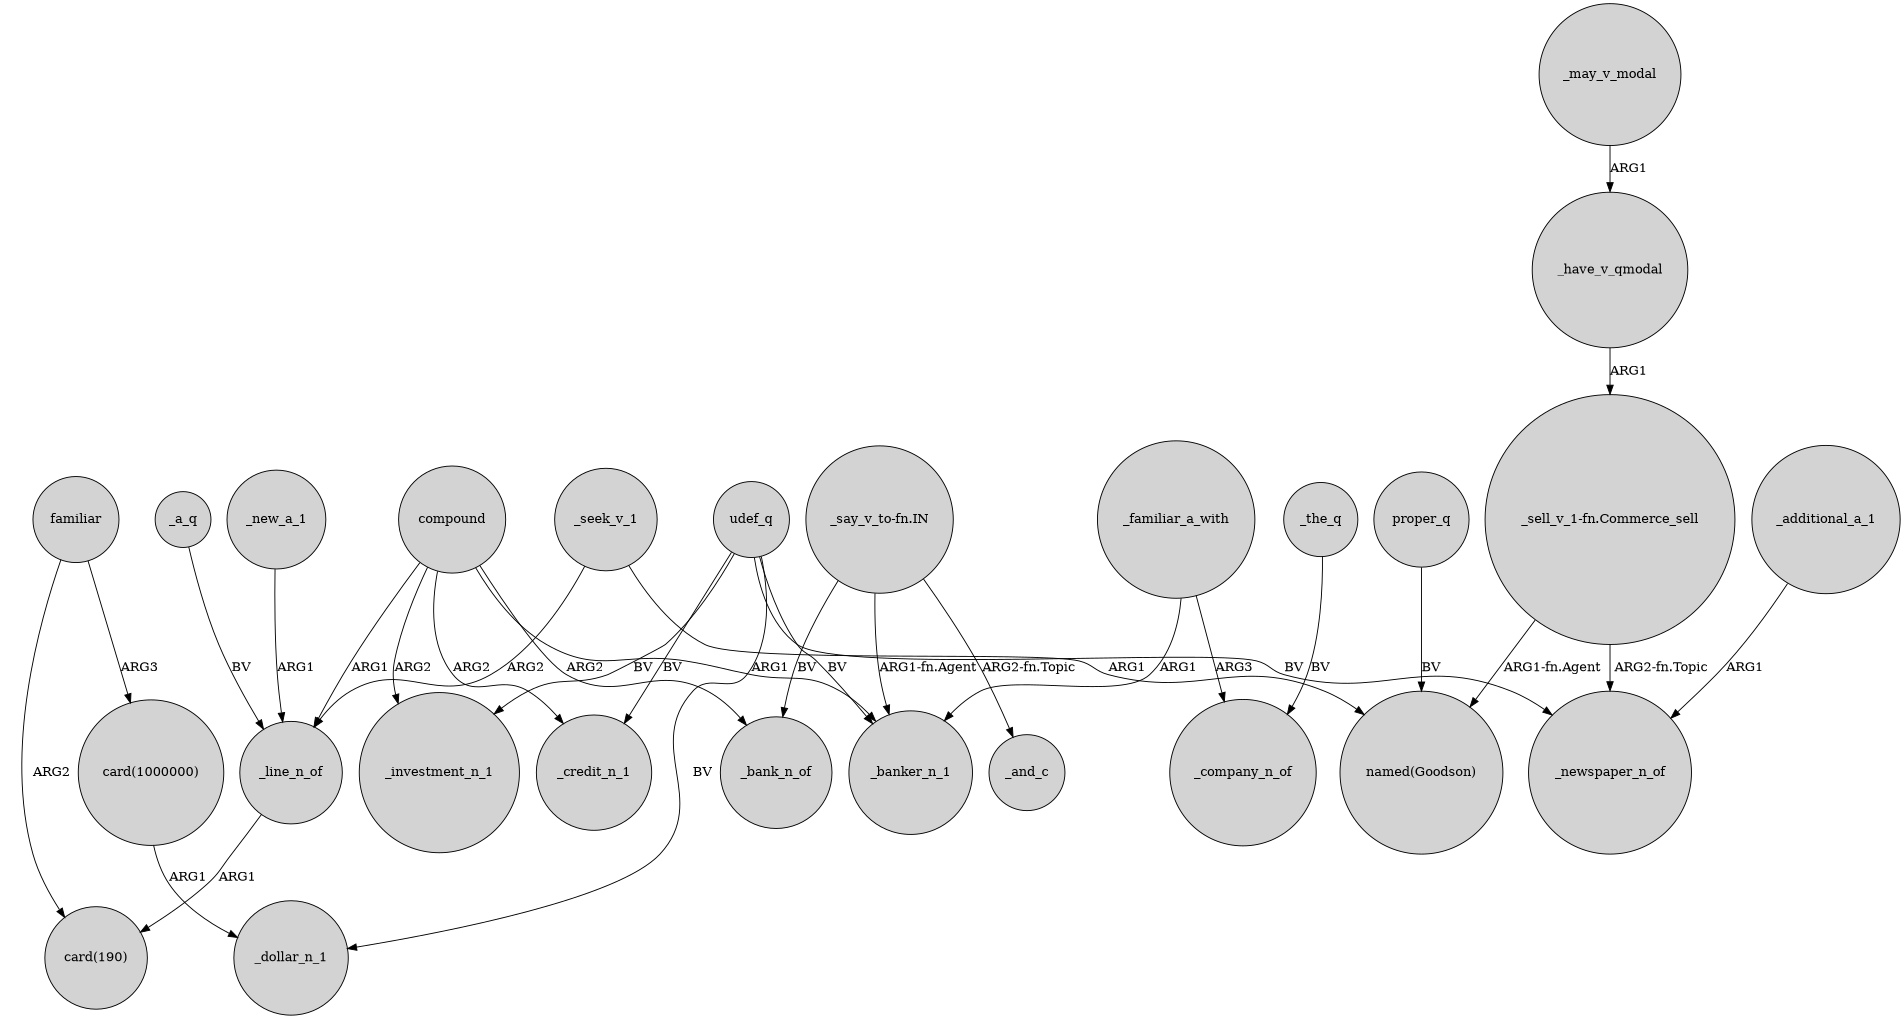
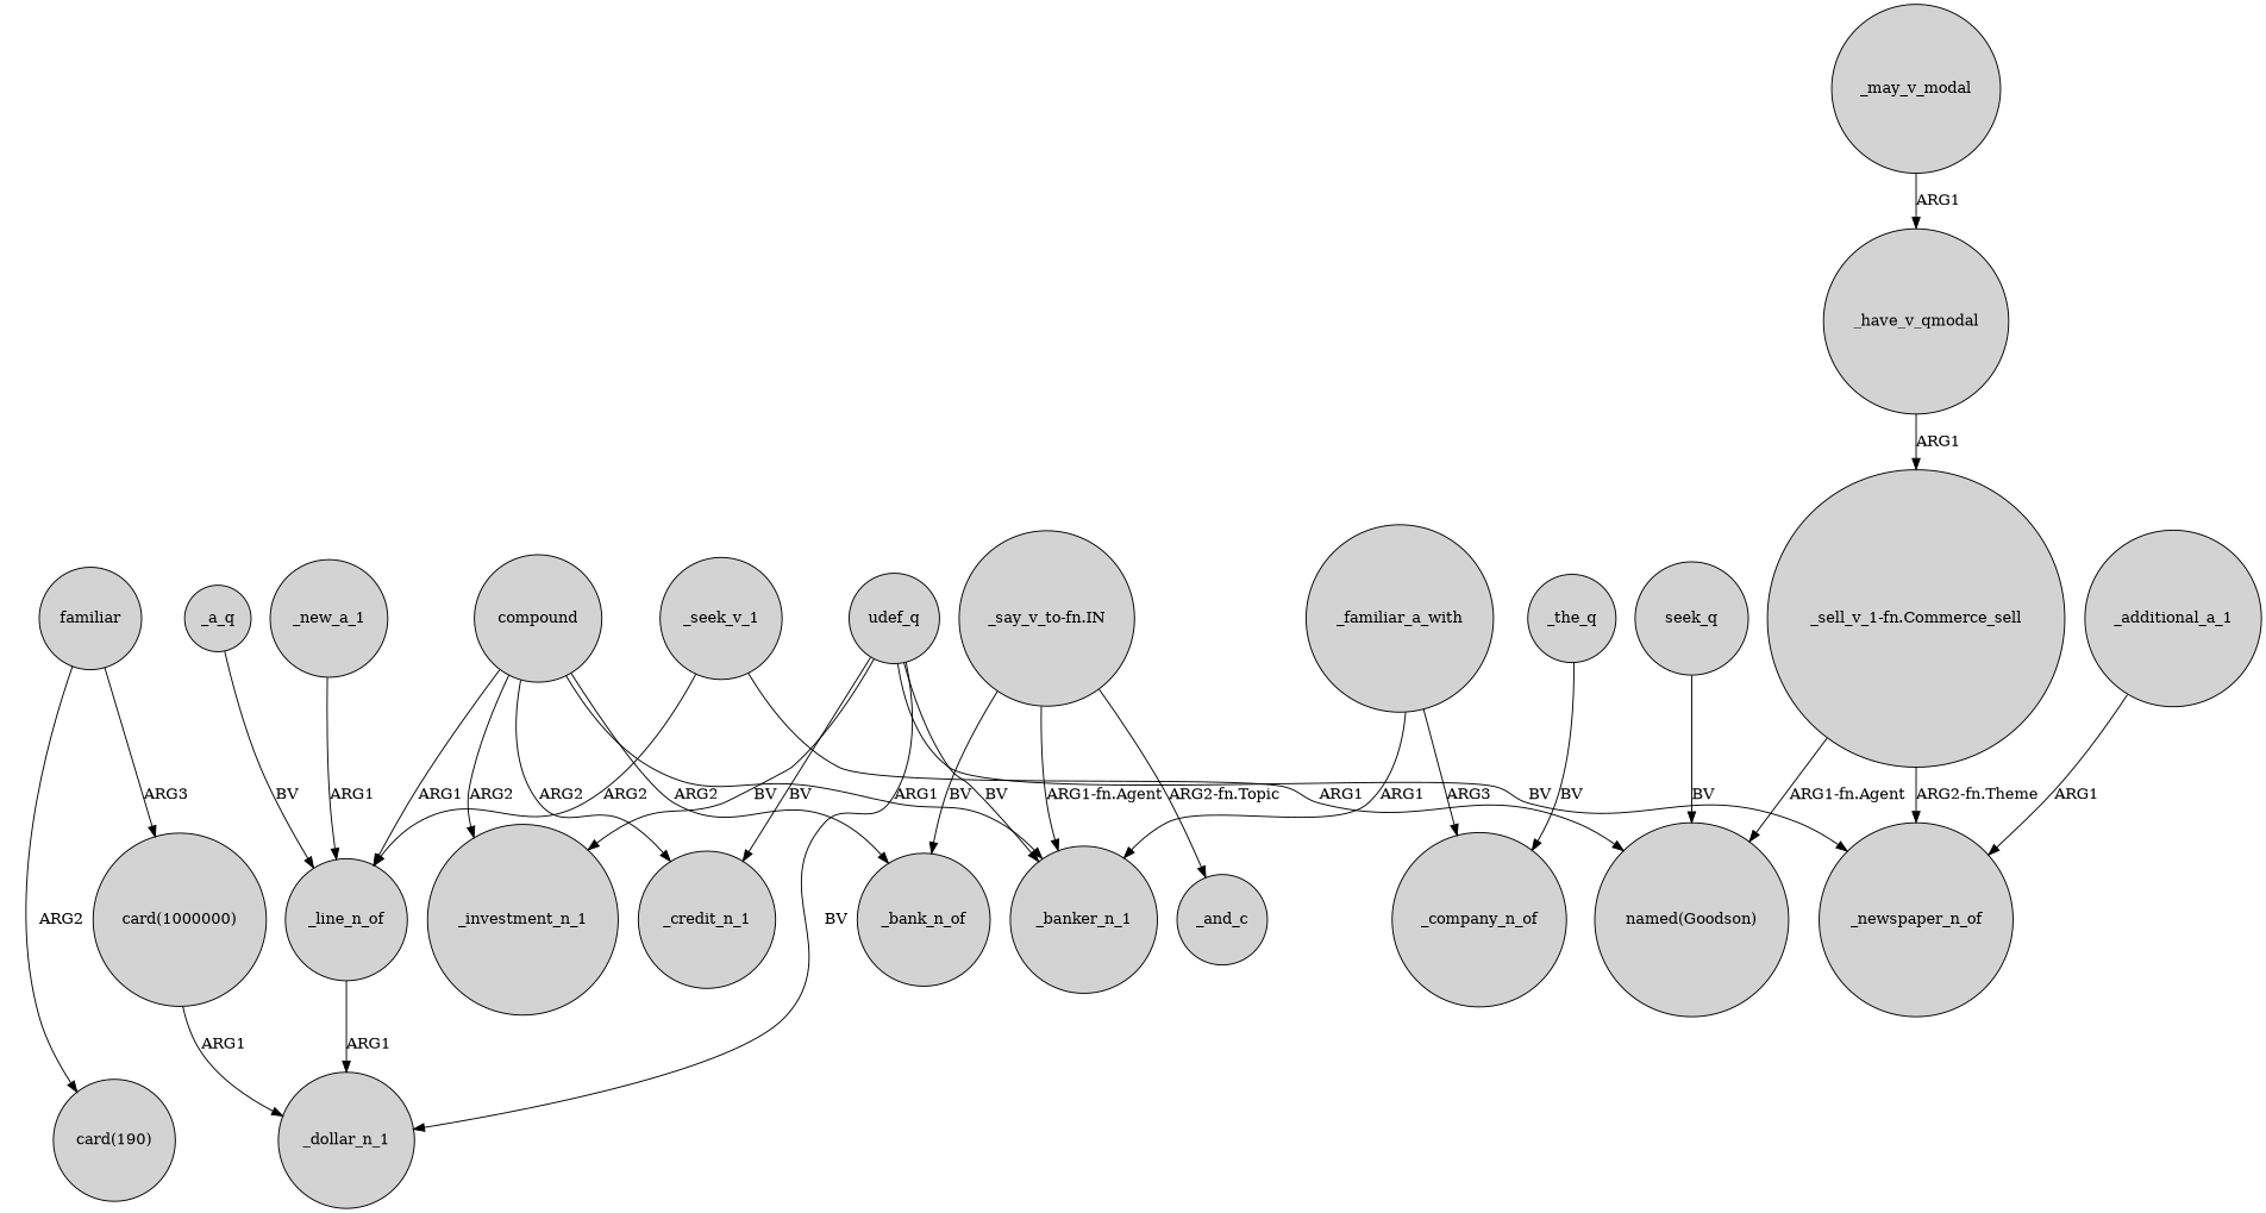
  digraph {
    node [shape=circle style=filled]
    _new_a_1
    _line_n_of
    _dollar_n_1
    "card(1000000)"
    compound
    _bank_n_of
    _credit_n_1
    _investment_n_1
    _banker_n_1
-   proper_q
+   proper_q [label=seek_q]
    "named(Goodson)"
    udef_q
    _newspaper_n_of
    _familiar_a_with
    _company_n_of
    "_sell_v_1-fn.Commerce_sell"
    n17 [label=familiar]
    "card(190)"
    _seek_v_1
    _additional_a_1
    _a_q
    _the_q
    _may_v_modal
    _have_v_qmodal
    "_say_v_to-fn.IN"
    _and_c
    _new_a_1 -> _line_n_of [label=ARG1]
-   _line_n_of -> "card(190)" [label=ARG1]
+   _line_n_of -> _dollar_n_1 [label=ARG1]
    "card(1000000)" -> _dollar_n_1 [label=ARG1]
    compound -> _line_n_of [label=ARG1]
    compound -> _bank_n_of [label=ARG2]
    compound -> _credit_n_1 [label=ARG2]
    compound -> _investment_n_1 [label=ARG2]
    compound -> _banker_n_1 [label=ARG1]
    proper_q -> "named(Goodson)" [label=BV]
    udef_q -> _dollar_n_1 [label=BV]
    udef_q -> _credit_n_1 [label=BV]
    udef_q -> _investment_n_1 [label=BV]
    udef_q -> _banker_n_1 [label=BV]
    udef_q -> _newspaper_n_of [label=BV]
    _familiar_a_with -> _banker_n_1 [label=ARG1]
    _familiar_a_with -> _company_n_of [label=ARG3]
    "_sell_v_1-fn.Commerce_sell" -> "named(Goodson)" [label="ARG1-fn.Agent"]
-   "_sell_v_1-fn.Commerce_sell" -> _newspaper_n_of [label="ARG2-fn.Topic"]
+   "_sell_v_1-fn.Commerce_sell" -> _newspaper_n_of [label="ARG2-fn.Theme"]
    n17 -> "card(1000000)" [label=ARG3]
    n17 -> "card(190)" [label=ARG2]
    _seek_v_1 -> _line_n_of [label=ARG2]
    _seek_v_1 -> "named(Goodson)" [label=ARG1]
    _additional_a_1 -> _newspaper_n_of [label=ARG1]
    _a_q -> _line_n_of [label=BV]
    _the_q -> _company_n_of [label=BV]
    _may_v_modal -> _have_v_qmodal [label=ARG1]
    _have_v_qmodal -> "_sell_v_1-fn.Commerce_sell" [label=ARG1]
    "_say_v_to-fn.IN" -> _bank_n_of [label=BV]
    "_say_v_to-fn.IN" -> _banker_n_1 [label="ARG1-fn.Agent"]
    "_say_v_to-fn.IN" -> _and_c [label="ARG2-fn.Topic"]
  }
